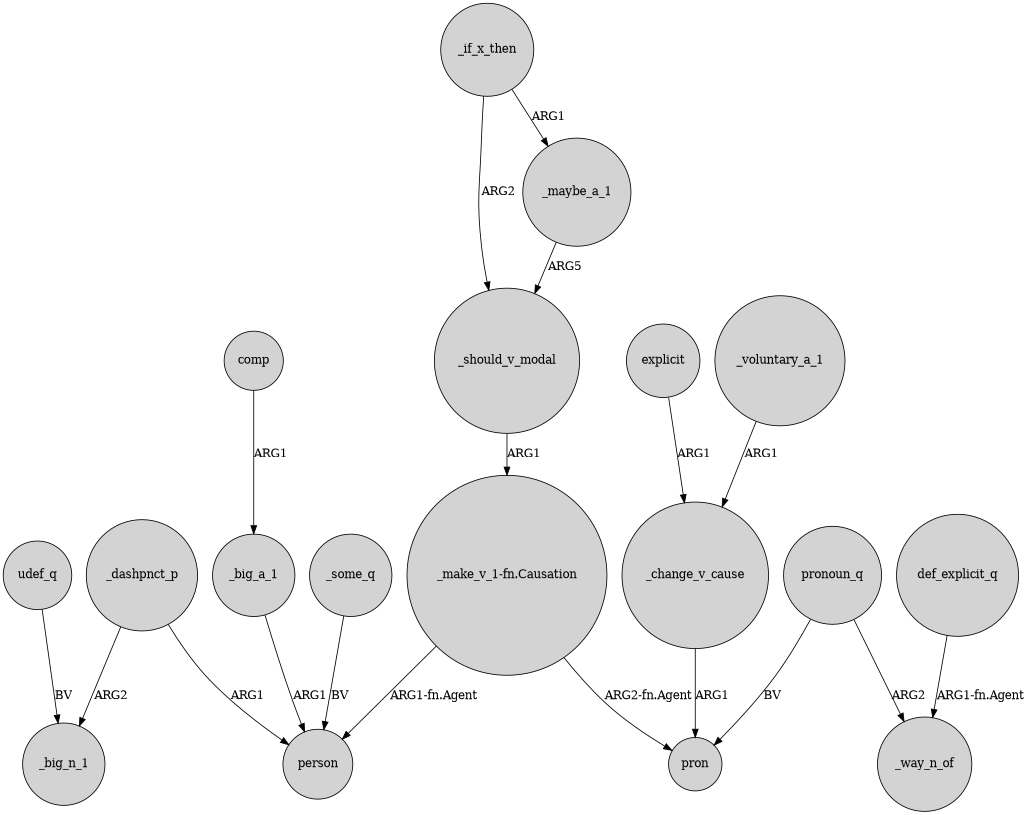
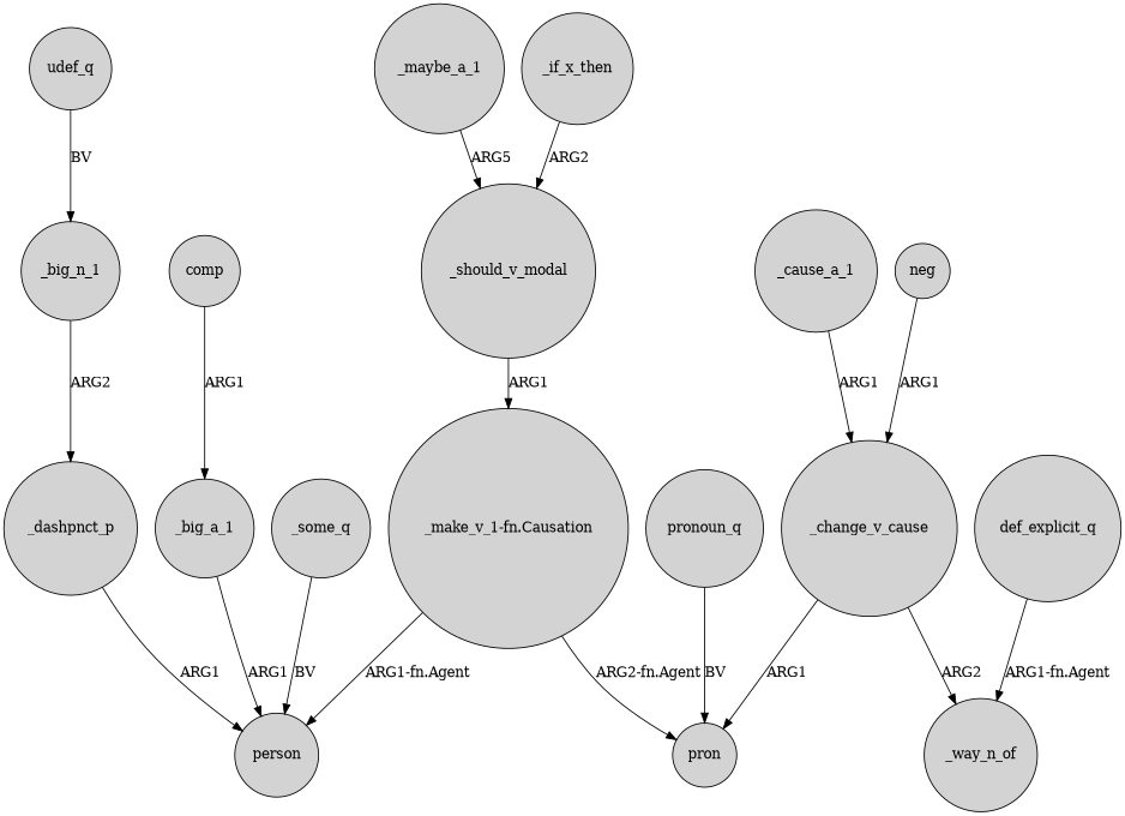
  digraph {
    node [shape=circle style=filled]
    _should_v_modal
    "_make_v_1-fn.Causation"
    person
    pron
    _dashpnct_p
    n6 [label=_big_n_1]
    comp
    _big_a_1
-   neg [label=explicit]
+   neg
    _change_v_cause
    _way_n_of
    _if_x_then
    _maybe_a_1
    pronoun_q
    udef_q
    def_explicit_q
-   _voluntary_a_1
+   _voluntary_a_1 [label=_cause_a_1]
    _some_q
    _should_v_modal -> "_make_v_1-fn.Causation" [label=ARG1]
    "_make_v_1-fn.Causation" -> person [label="ARG1-fn.Agent"]
    "_make_v_1-fn.Causation" -> pron [label="ARG2-fn.Agent"]
    _dashpnct_p -> person [label=ARG1]
-   _dashpnct_p -> n6 [label=ARG2]
+   n6 -> _dashpnct_p [label=ARG2]
    comp -> _big_a_1 [label=ARG1]
    _big_a_1 -> person [label=ARG1]
    neg -> _change_v_cause [label=ARG1]
    _change_v_cause -> pron [label=ARG1]
-   pronoun_q -> _way_n_of [label=ARG2]
+   _change_v_cause -> _way_n_of [label=ARG2]
    _if_x_then -> _should_v_modal [label=ARG2]
-   _if_x_then -> _maybe_a_1 [label=ARG1]
    _maybe_a_1 -> _should_v_modal [label=ARG5]
    pronoun_q -> pron [label=BV]
    udef_q -> n6 [label=BV]
    def_explicit_q -> _way_n_of [label="ARG1-fn.Agent"]
    _voluntary_a_1 -> _change_v_cause [label=ARG1]
    _some_q -> person [label=BV]
  }
